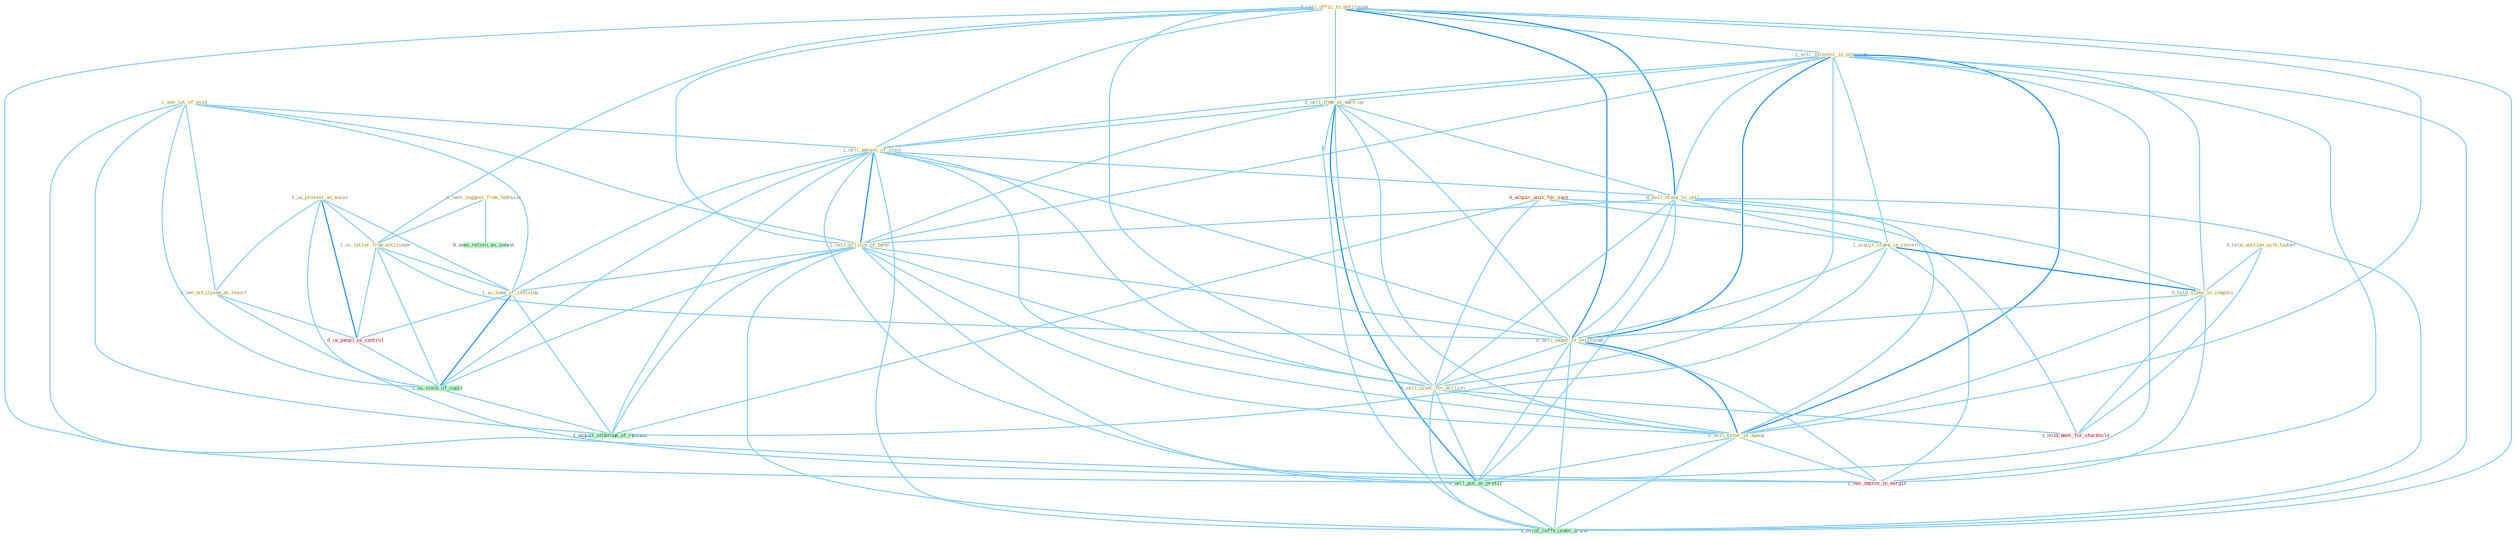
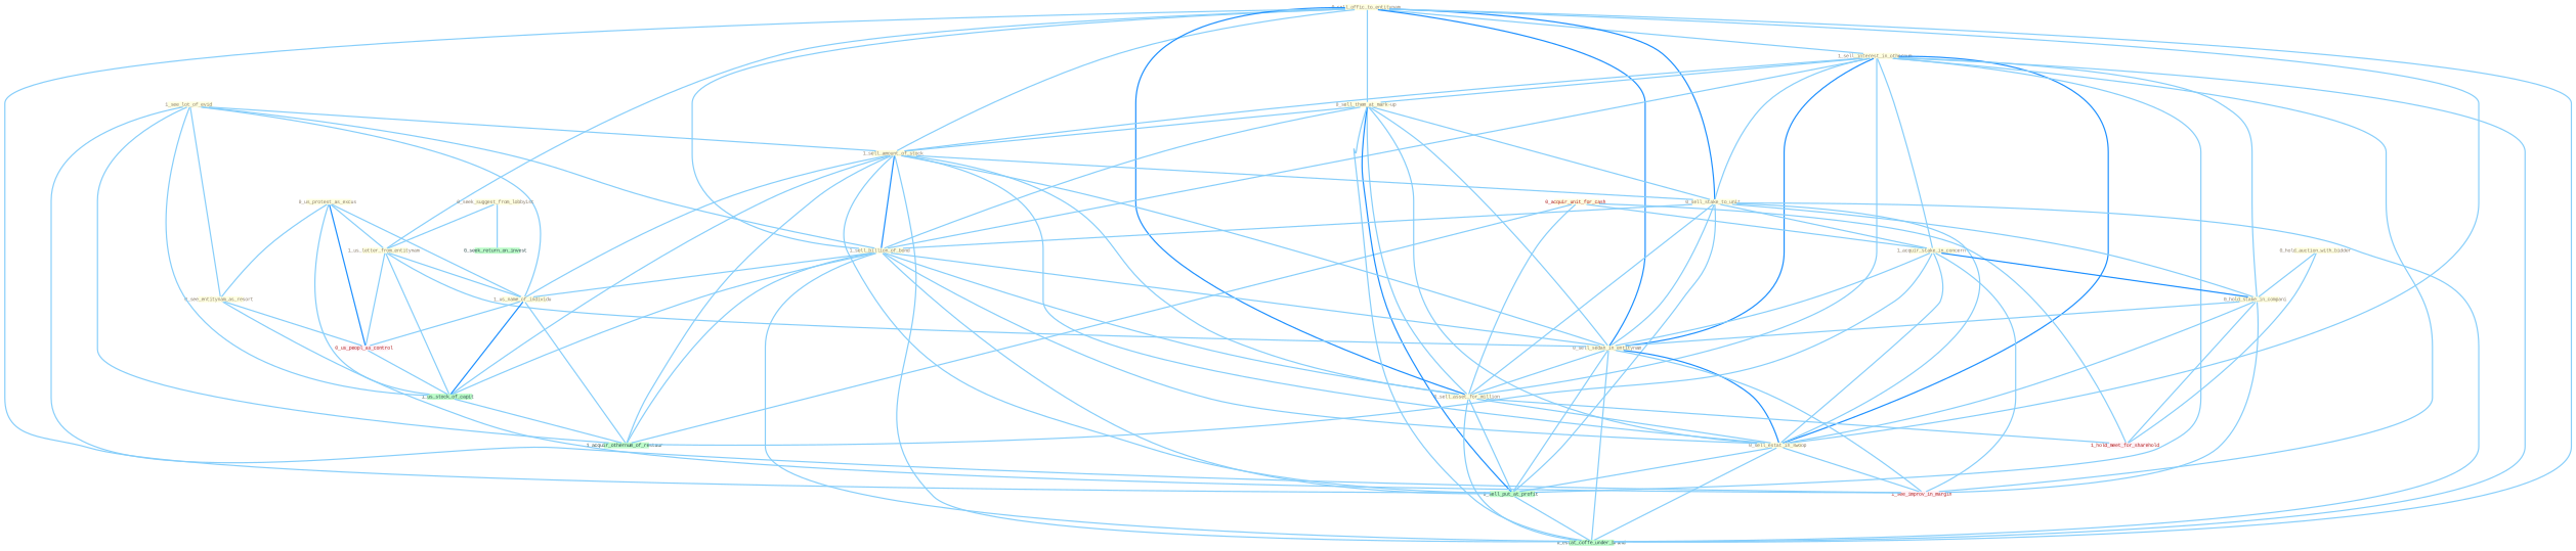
  graph {
    fontname="Liberation Mono"
    node [color="#ffffe0" fixedsize=true fontcolor="#8b7d6b" fontname="Liberation Mono" fontsize=4 shape=polygon style=filled]
    edge [color="#87cefa" fontname="Liberation Mono" w=1]
    "0_us_protest_as_excus " [height=.06 width=.5]
    "0_sell_offic_to_entitynam " [height=.06 width=.5]
    "1_sell_interest_in_othernum " [height=.06 width=.5]
    "0_acquir_unit_for_cash " [fontcolor="#b22222" height=.06 width=.5]
    "1_see_lot_of_evid " [height=.06 width=.5]
    "0_sell_them_at_mark-up " [height=.06 width=.5]
    "1_sell_amount_of_stock " [height=.06 width=.5]
    "0_sell_stake_to_unit " [height=.06 width=.5]
    "0_hold_auction_with_bidder " [height=.06 width=.5]
    "1_acquir_stake_in_concern " [height=.06 width=.5]
    "1_sell_billion_of_bond " [height=.06 width=.5]
    "0_seek_suggest_from_lobbyist " [height=.06 width=.5]
    "0_hold_stake_in_compani " [height=.06 width=.5]
    "1_us_letter_from_entitynam " [height=.06 width=.5]
    "0_sell_sedan_in_entitynam " [height=.06 width=.5]
    "1_us_name_of_individu " [height=.06 width=.5]
    "0_sell_asset_for_million " [height=.06 width=.5]
    "0_see_entitynam_as_resort " [height=.06 width=.5]
    "0_sell_estat_in_swoop " [height=.06 width=.5]
    "0_us_peopl_as_control " [color="#fff0f5" fontcolor="#b22222" height=.06 width=.5]
    "1_see_improv_in_margin " [color="#fff0f5" fontcolor="#b22222" height=.06 width=.5]
    "1_hold_meet_for_sharehold " [color="#fff0f5" fontcolor="#b22222" height=.06 width=.5]
    "1_us_stock_of_capit " [color="#BDFCC9" fontcolor="#2f4f4f" height=.06 width=.5]
    "0_sell_put_at_profit " [color="#BDFCC9" fontcolor="#2f4f4f" height=.06 width=.5]
    n25 [color="#BDFCC9" fontcolor="#2f4f4f" height=.06 label="0_estat_coffe_under_brand" width=.5]
    "1_acquir_othernum_of_restaur " [color="#BDFCC9" fontcolor="#2f4f4f" height=.06 width=.5]
    "0_seek_return_on_invest " [color="#BDFCC9" fontcolor="#2f4f4f" height=.06 width=.5]
    subgraph sub_1 {
      "0_us_protest_as_excus "
      "0_sell_offic_to_entitynam "
      "1_sell_interest_in_othernum "
      "0_acquir_unit_for_cash "
      "1_see_lot_of_evid "
      "0_sell_them_at_mark-up "
      "1_sell_amount_of_stock "
      "0_sell_stake_to_unit "
      "0_hold_auction_with_bidder "
      "1_acquir_stake_in_concern "
      "1_sell_billion_of_bond "
      "0_seek_suggest_from_lobbyist "
      "0_hold_stake_in_compani "
      "1_us_letter_from_entitynam "
      "0_sell_sedan_in_entitynam "
      "1_us_name_of_individu "
      "0_sell_asset_for_million "
      "0_see_entitynam_as_resort "
      "0_sell_estat_in_swoop "
    }
    subgraph sub_2 {
      "0_us_peopl_as_control "
      "1_see_improv_in_margin "
      "1_hold_meet_for_sharehold "
    }
    "0_us_protest_as_excus " -- "1_us_letter_from_entitynam "
    "0_us_protest_as_excus " -- "1_us_name_of_individu "
    "0_us_protest_as_excus " -- "0_see_entitynam_as_resort "
    "0_us_protest_as_excus " -- "0_us_peopl_as_control " [color="#1e90ff" w=2]
    "0_us_protest_as_excus " -- "1_us_stock_of_capit "
    "0_sell_offic_to_entitynam " -- "1_sell_interest_in_othernum "
    "0_sell_offic_to_entitynam " -- "0_sell_them_at_mark-up "
    "0_sell_offic_to_entitynam " -- "1_sell_amount_of_stock "
    "0_sell_offic_to_entitynam " -- "0_sell_stake_to_unit " [color="#1e90ff" w=2]
    "0_sell_offic_to_entitynam " -- "1_sell_billion_of_bond "
    "0_sell_offic_to_entitynam " -- "1_us_letter_from_entitynam "
    "0_sell_offic_to_entitynam " -- "0_sell_sedan_in_entitynam " [color="#1e90ff" w=2]
-   "0_sell_offic_to_entitynam " -- "0_sell_asset_for_million "
+   "0_sell_offic_to_entitynam " -- "0_sell_asset_for_million " [color="#1e90ff"]
    "0_sell_offic_to_entitynam " -- "0_sell_estat_in_swoop "
    "0_sell_offic_to_entitynam " -- "0_sell_put_at_profit "
    "0_sell_offic_to_entitynam " -- n25
    "1_sell_interest_in_othernum " -- "0_sell_them_at_mark-up "
    "1_sell_interest_in_othernum " -- "1_sell_amount_of_stock "
    "1_sell_interest_in_othernum " -- "0_sell_stake_to_unit "
    "1_sell_interest_in_othernum " -- "1_acquir_stake_in_concern "
    "1_sell_interest_in_othernum " -- "1_sell_billion_of_bond "
    "1_sell_interest_in_othernum " -- "0_hold_stake_in_compani "
    "1_sell_interest_in_othernum " -- "0_sell_sedan_in_entitynam " [color="#1e90ff" w=2]
    "1_sell_interest_in_othernum " -- "0_sell_asset_for_million "
    "1_sell_interest_in_othernum " -- "0_sell_estat_in_swoop " [color="#1e90ff" w=2]
    "1_sell_interest_in_othernum " -- "1_see_improv_in_margin "
    "1_sell_interest_in_othernum " -- "0_sell_put_at_profit "
    "1_sell_interest_in_othernum " -- n25
    "0_acquir_unit_for_cash " -- "1_acquir_stake_in_concern "
    "0_acquir_unit_for_cash " -- "0_sell_asset_for_million "
    "0_acquir_unit_for_cash " -- "1_hold_meet_for_sharehold "
    "0_acquir_unit_for_cash " -- "1_acquir_othernum_of_restaur "
    "1_see_lot_of_evid " -- "1_sell_amount_of_stock "
    "1_see_lot_of_evid " -- "1_sell_billion_of_bond "
    "1_see_lot_of_evid " -- "1_us_name_of_individu "
    "1_see_lot_of_evid " -- "0_see_entitynam_as_resort "
    "1_see_lot_of_evid " -- "1_see_improv_in_margin "
    "1_see_lot_of_evid " -- "1_us_stock_of_capit "
    "1_see_lot_of_evid " -- "1_acquir_othernum_of_restaur "
    "0_sell_them_at_mark-up " -- "1_sell_amount_of_stock "
    "0_sell_them_at_mark-up " -- "0_sell_stake_to_unit "
    "0_sell_them_at_mark-up " -- "1_sell_billion_of_bond "
    "0_sell_them_at_mark-up " -- "0_sell_sedan_in_entitynam "
    "0_sell_them_at_mark-up " -- "0_sell_asset_for_million "
    "0_sell_them_at_mark-up " -- "0_sell_estat_in_swoop "
    "0_sell_them_at_mark-up " -- "0_sell_put_at_profit " [color="#1e90ff" w=2]
    "0_sell_them_at_mark-up " -- n25
    "1_sell_amount_of_stock " -- "0_sell_stake_to_unit "
    "1_sell_amount_of_stock " -- "1_sell_billion_of_bond " [color="#1e90ff" w=2]
    "1_sell_amount_of_stock " -- "0_sell_sedan_in_entitynam "
    "1_sell_amount_of_stock " -- "1_us_name_of_individu "
    "1_sell_amount_of_stock " -- "0_sell_asset_for_million "
    "1_sell_amount_of_stock " -- "0_sell_estat_in_swoop "
    "1_sell_amount_of_stock " -- "1_us_stock_of_capit "
    "1_sell_amount_of_stock " -- "0_sell_put_at_profit "
    "1_sell_amount_of_stock " -- n25
    "1_sell_amount_of_stock " -- "1_acquir_othernum_of_restaur "
    "0_sell_stake_to_unit " -- "1_acquir_stake_in_concern "
    "0_sell_stake_to_unit " -- "1_sell_billion_of_bond "
    "0_sell_stake_to_unit " -- "0_hold_stake_in_compani "
    "0_sell_stake_to_unit " -- "0_sell_sedan_in_entitynam "
    "0_sell_stake_to_unit " -- "0_sell_asset_for_million "
    "0_sell_stake_to_unit " -- "0_sell_estat_in_swoop "
    "0_sell_stake_to_unit " -- "0_sell_put_at_profit "
    "0_sell_stake_to_unit " -- n25
    "0_hold_auction_with_bidder " -- "0_hold_stake_in_compani "
    "0_hold_auction_with_bidder " -- "1_hold_meet_for_sharehold "
    "1_acquir_stake_in_concern " -- "0_hold_stake_in_compani " [color="#1e90ff" w=2]
    "1_acquir_stake_in_concern " -- "0_sell_sedan_in_entitynam "
+   "1_acquir_stake_in_concern " -- "0_sell_estat_in_swoop "
    "1_acquir_stake_in_concern " -- "1_see_improv_in_margin "
    "1_acquir_stake_in_concern " -- "1_acquir_othernum_of_restaur "
    "1_sell_billion_of_bond " -- "0_sell_sedan_in_entitynam "
    "1_sell_billion_of_bond " -- "1_us_name_of_individu "
    "1_sell_billion_of_bond " -- "0_sell_asset_for_million "
    "1_sell_billion_of_bond " -- "0_sell_estat_in_swoop "
    "1_sell_billion_of_bond " -- "1_us_stock_of_capit "
    "1_sell_billion_of_bond " -- "0_sell_put_at_profit "
    "1_sell_billion_of_bond " -- n25
    "1_sell_billion_of_bond " -- "1_acquir_othernum_of_restaur "
    "0_seek_suggest_from_lobbyist " -- "1_us_letter_from_entitynam "
    "0_seek_suggest_from_lobbyist " -- "0_seek_return_on_invest "
    "0_hold_stake_in_compani " -- "0_sell_sedan_in_entitynam "
    "0_hold_stake_in_compani " -- "0_sell_estat_in_swoop "
    "0_hold_stake_in_compani " -- "1_see_improv_in_margin "
    "0_hold_stake_in_compani " -- "1_hold_meet_for_sharehold "
    "1_us_letter_from_entitynam " -- "0_sell_sedan_in_entitynam "
    "1_us_letter_from_entitynam " -- "1_us_name_of_individu "
    "1_us_letter_from_entitynam " -- "0_us_peopl_as_control "
    "1_us_letter_from_entitynam " -- "1_us_stock_of_capit "
    "0_sell_sedan_in_entitynam " -- "0_sell_asset_for_million "
    "0_sell_sedan_in_entitynam " -- "0_sell_estat_in_swoop " [color="#1e90ff" w=2]
    "0_sell_sedan_in_entitynam " -- "1_see_improv_in_margin "
    "0_sell_sedan_in_entitynam " -- "0_sell_put_at_profit "
    "0_sell_sedan_in_entitynam " -- n25
    "1_us_name_of_individu " -- "0_us_peopl_as_control "
    "1_us_name_of_individu " -- "1_us_stock_of_capit " [color="#1e90ff" w=2]
    "1_us_name_of_individu " -- "1_acquir_othernum_of_restaur "
    "0_sell_asset_for_million " -- "0_sell_estat_in_swoop "
    "0_sell_asset_for_million " -- "1_hold_meet_for_sharehold "
    "0_sell_asset_for_million " -- "0_sell_put_at_profit "
    "0_sell_asset_for_million " -- n25
    "0_see_entitynam_as_resort " -- "0_us_peopl_as_control "
    "0_see_entitynam_as_resort " -- "1_see_improv_in_margin "
    "0_sell_estat_in_swoop " -- "1_see_improv_in_margin "
    "0_sell_estat_in_swoop " -- "0_sell_put_at_profit "
    "0_sell_estat_in_swoop " -- n25
    "0_us_peopl_as_control " -- "1_us_stock_of_capit "
    "1_us_stock_of_capit " -- "1_acquir_othernum_of_restaur "
    "0_sell_put_at_profit " -- n25
  }
